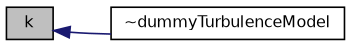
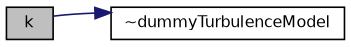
  digraph {
    rankdir=LR
    node [color=black fontname=Helvetica fontsize=10 shape=record]
    n1 [fillcolor=grey75 fontcolor=black height=0.2 label=k style=filled width=0.4]
    n2 [height=0.2 label="~dummyTurbulenceModel" width=0.4]
-   n1 -> n2 [color=midnightblue dir=back fontname=Helvetica fontsize=10 labelfontname=Helvetica labelfontsize=10 style=solid]
+   n2 -> n1 [color=midnightblue dir=back fontname=Helvetica fontsize=10 labelfontname=Helvetica labelfontsize=10 style=solid]
  }
